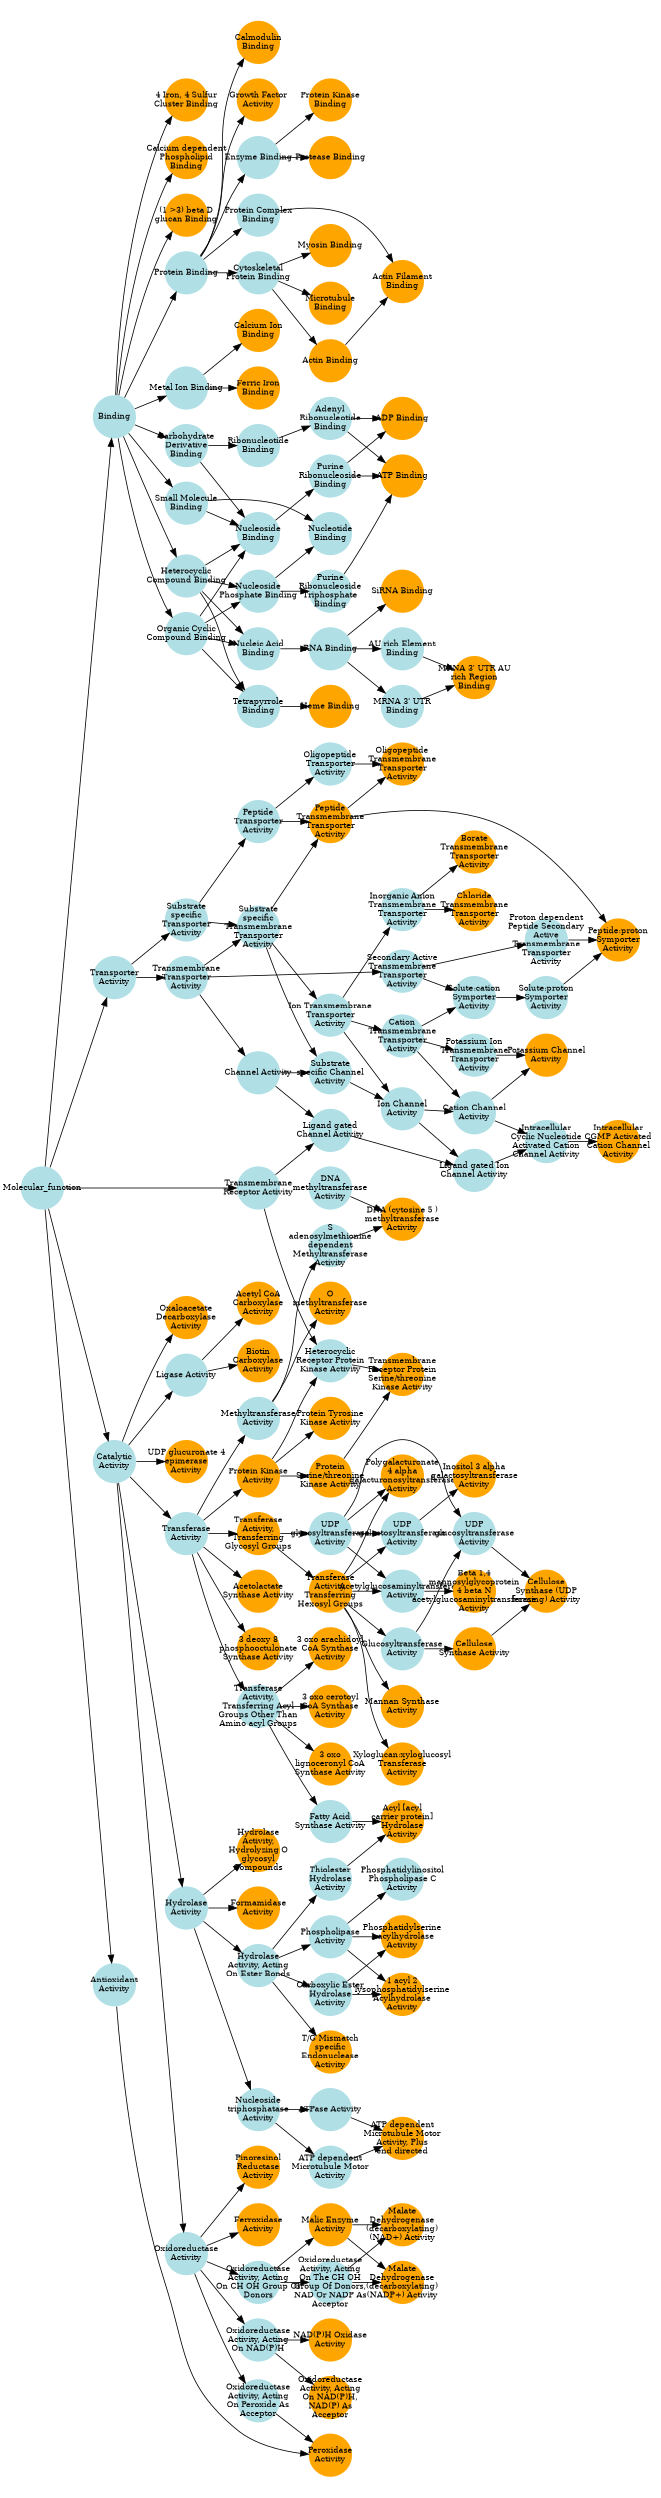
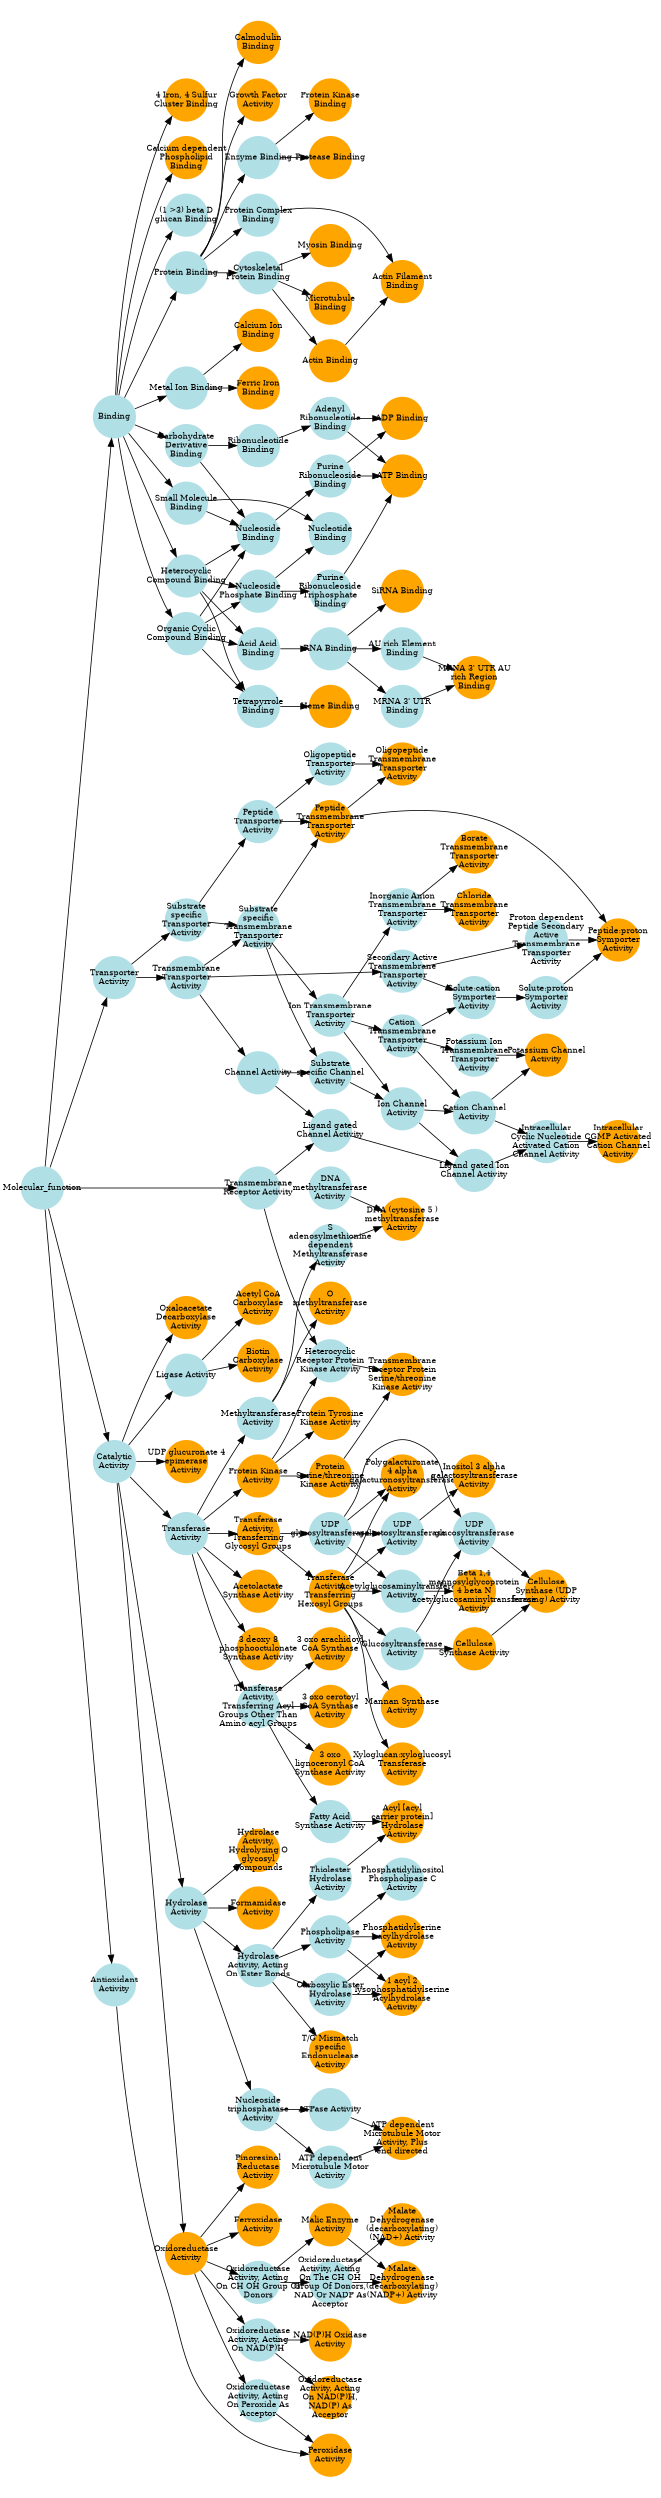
  digraph {
    rankdir=LR
    node [color=transparent fillcolor=powderblue fixedsize=true fontsize=10 shape=circle style=filled]
    edge [color="#000000" lty=solid]
    n1 [label=Molecular_function width=0.75]
    n2 [label=Binding width=0.75]
    n3 [label="Catalytic\nActivity" width=0.75]
    n4 [label="Transmembrane\nReceptor Activity" width=0.75]
    n5 [label="Antioxidant\nActivity" width=0.75]
    n6 [label="Transporter\nActivity" width=0.75]
    n7 [label="Protein Binding" width=0.75]
    n8 [label="Metal Ion Binding" width=0.75]
    n9 [label="Small Molecule\nBinding" width=0.75]
    n10 [label="Organic Cyclic\nCompound Binding" width=0.75]
    n11 [label="Carbohydrate\nDerivative\nBinding" width=0.75]
    n12 [label="Heterocyclic\nCompound Binding" width=0.75]
    n13 [fillcolor=orange label="4 Iron, 4 Sulfur\nCluster Binding" width=0.75]
    n14 [fillcolor=orange label="Calcium dependent\nPhospholipid\nBinding" width=0.75]
-   n15 [fillcolor=orange label="(1 >3) beta D\nglucan Binding" width=0.75]
+   n15 [label="(1 >3) beta D\nglucan Binding" width=0.75]
    n16 [label="Transferase\nActivity" width=0.75]
-   n17 [label="Oxidoreductase\nActivity" width=0.75]
+   n17 [fillcolor=orange label="Oxidoreductase\nActivity" width=0.75]
    n18 [label="Hydrolase\nActivity" width=0.75]
    n19 [fillcolor=orange label="Oxaloacetate\nDecarboxylase\nActivity" width=0.75]
    n20 [label="Ligase Activity" width=0.75]
    n21 [fillcolor=orange label="UDP glucuronate 4\nepimerase\nActivity" width=0.75]
    n22 [label="Heterocyclic\nReceptor Protein\nKinase Activity" width=0.75]
    n23 [label="Ligand gated\nChannel Activity" width=0.75]
    n24 [fillcolor=orange label="Peroxidase\nActivity" width=0.75]
    n25 [label="Substrate\nspecific\nTransporter\nActivity" width=0.75]
    n26 [label="Transmembrane\nTransporter\nActivity" width=0.75]
    n27 [label="Cytoskeletal\nProtein Binding" width=0.75]
    n28 [fillcolor=orange label="Calmodulin\nBinding" width=0.75]
    n29 [fillcolor=orange label="Growth Factor\nActivity" width=0.75]
    n30 [label="Protein Complex\nBinding" width=0.75]
    n31 [label="Enzyme Binding" width=0.75]
    n32 [fillcolor=orange label="Calcium Ion\nBinding" width=0.75]
    n33 [fillcolor=orange label="Ferric Iron\nBinding" width=0.75]
    n34 [label="Nucleoside\nBinding" width=0.75]
    n35 [label="Nucleotide\nBinding" width=0.75]
    n36 [label="Nucleoside\nPhosphate Binding" width=0.75]
-   n37 [label="Nucleic Acid\nBinding" width=0.75]
+   n37 [label="Acid Acid\nBinding" width=0.75]
    n38 [label="Tetrapyrrole\nBinding" width=0.75]
    n39 [label="Ribonucleotide\nBinding" width=0.75]
    n40 [fillcolor=orange label="Microtubule\nBinding" width=0.75]
    n41 [fillcolor=orange label="Actin Binding" width=0.75]
    n42 [fillcolor=orange label="Myosin Binding" width=0.75]
    n43 [fillcolor=orange label="Actin Filament\nBinding" width=0.75]
    n44 [fillcolor=orange label="Protease Binding" width=0.75]
    n45 [fillcolor=orange label="Protein Kinase\nBinding" width=0.75]
    n46 [fillcolor=orange label="Protein Kinase\nActivity" width=0.75]
    n47 [label="Methyltransferase\nActivity" width=0.75]
    n48 [fillcolor=orange label="Transferase\nActivity,\nTransferring\nGlycosyl Groups" width=0.75]
    n49 [label="Transferase\nActivity,\nTransferring Acyl\nGroups Other Than\nAmino acyl Groups" width=0.75]
    n50 [fillcolor=orange label="Acetolactate\nSynthase Activity" width=0.75]
    n51 [fillcolor=orange label="3 deoxy 8\nphosphooctulonate\nSynthase Activity" width=0.75]
    n52 [fillcolor=orange label="Ferroxidase\nActivity" width=0.75]
    n53 [label="Oxidoreductase\nActivity, Acting\nOn Peroxide As\nAcceptor" width=0.75]
    n54 [label="Oxidoreductase\nActivity, Acting\nOn CH OH Group Of\nDonors" width=0.75]
    n55 [label="Oxidoreductase\nActivity, Acting\nOn NAD(P)H" width=0.75]
    n56 [fillcolor=orange label="Pinoresinol\nReductase\nActivity" width=0.75]
    n57 [label="Hydrolase\nActivity, Acting\nOn Ester Bonds" width=0.75]
    n58 [label="Nucleoside\ntriphosphatase\nActivity" width=0.75]
    n59 [fillcolor=orange label="Hydrolase\nActivity,\nHydrolyzing O\nglycosyl\nCompounds" width=0.75]
    n60 [fillcolor=orange label="Formamidase\nActivity" width=0.75]
    n61 [fillcolor=orange label="Acetyl CoA\nCarboxylase\nActivity" width=0.75]
    n62 [fillcolor=orange label="Biotin\nCarboxylase\nActivity" width=0.75]
    n63 [fillcolor=orange label="Protein\nSerine/threonine\nKinase Activity" width=0.75]
    n64 [fillcolor=orange label="Protein Tyrosine\nKinase Activity" width=0.75]
    n65 [label="S\nadenosylmethionine\ndependent\nMethyltransferase\nActivity" width=0.75]
    n66 [fillcolor=orange label="O\nmethyltransferase\nActivity" width=0.75]
    n67 [label="UDP\nglycosyltransferase\nActivity" width=0.75]
    n68 [fillcolor=orange label="Transferase\nActivity,\nTransferring\nHexosyl Groups" width=0.75]
    n69 [fillcolor=orange label="3 oxo arachidoyl\nCoA Synthase\nActivity" width=0.75]
    n70 [fillcolor=orange label="3 oxo cerotoyl\nCoA Synthase\nActivity" width=0.75]
    n71 [fillcolor=orange label="3 oxo\nlignoceronyl CoA\nSynthase Activity" width=0.75]
    n72 [label="Fatty Acid\nSynthase Activity" width=0.75]
    n73 [fillcolor=orange label="Transmembrane\nReceptor Protein\nSerine/threonine\nKinase Activity" width=0.75]
    n74 [label="Ligand gated Ion\nChannel Activity" width=0.75]
    n75 [fillcolor=orange label="Malic Enzyme\nActivity" width=0.75]
    n76 [label="Oxidoreductase\nActivity, Acting\nOn The CH OH\nGroup Of Donors,\nNAD Or NADP As\nAcceptor" width=0.75]
    n77 [fillcolor=orange label="Oxidoreductase\nActivity, Acting\nOn NAD(P)H,\nNAD(P) As\nAcceptor" width=0.75]
    n78 [fillcolor=orange label="NAD(P)H Oxidase\nActivity" width=0.75]
    n79 [label="Phospholipase\nActivity" width=0.75]
    n80 [label="Carboxylic Ester\nHydrolase\nActivity" width=0.75]
    n81 [label="Thiolester\nHydrolase\nActivity" width=0.75]
    n82 [fillcolor=orange label="T/G Mismatch\nspecific\nEndonuclease\nActivity" width=0.75]
    n83 [label="ATPase Activity" width=0.75]
    n84 [label="ATP dependent\nMicrotubule Motor\nActivity" width=0.75]
    n85 [label="Phosphatidylinositol\nPhospholipase C\nActivity" width=0.75]
    n86 [fillcolor=orange label="Phosphatidylserine\n1 acylhydrolase\nActivity" width=0.75]
    n87 [fillcolor=orange label="1 acyl 2\nlysophosphatidylserine\nAcylhydrolase\nActivity" width=0.75]
    n88 [fillcolor=orange label="Acyl [acyl\ncarrier protein]\nHydrolase\nActivity" width=0.75]
    n89 [fillcolor=orange label="DNA (cytosine 5 )\nmethyltransferase\nActivity" width=0.75]
    n90 [label="DNA\nmethyltransferase\nActivity" width=0.75]
    n91 [label="UDP\ngalactosyltransferase\nActivity" width=0.75]
    n92 [label="UDP\nglucosyltransferase\nActivity" width=0.75]
    n93 [fillcolor=orange label="Polygalacturonate\n4 alpha\ngalacturonosyltransferase\nActivity" width=0.75]
    n94 [label="Acetylglucosaminyltransferase\nActivity" width=0.75]
    n95 [label="Glucosyltransferase\nActivity" width=0.75]
    n96 [fillcolor=orange label="Xyloglucan:xyloglucosyl\nTransferase\nActivity" width=0.75]
    n97 [fillcolor=orange label="Mannan Synthase\nActivity" width=0.75]
    n98 [fillcolor=orange label="Inositol 3 alpha\ngalactosyltransferase\nActivity" width=0.75]
    n99 [fillcolor=orange label="Cellulose\nSynthase (UDP\nforming) Activity" width=0.75]
    n100 [fillcolor=orange label="Beta 1,4\nmannosylglycoprotein\n4 beta N\nacetylglucosaminyltransferase\nActivity" width=0.75]
    n101 [fillcolor=orange label="Cellulose\nSynthase Activity" width=0.75]
    n102 [fillcolor=orange label="ATP dependent\nMicrotubule Motor\nActivity, Plus\nend directed" width=0.75]
    n103 [label="Purine\nRibonucleoside\nBinding" width=0.75]
    n104 [label="Purine\nRibonucleoside\nTriphosphate\nBinding" width=0.75]
    n105 [label="RNA Binding" width=0.75]
    n106 [fillcolor=orange label="Heme Binding" width=0.75]
    n107 [label="Adenyl\nRibonucleotide\nBinding" width=0.75]
    n108 [fillcolor=orange label="ADP Binding" width=0.75]
    n109 [fillcolor=orange label="ATP Binding" width=0.75]
    n110 [label="Peptide\nTransporter\nActivity" width=0.75]
    n111 [label="Substrate\nspecific\nTransmembrane\nTransporter\nActivity" width=0.75]
    n112 [label="Channel Activity" width=0.75]
    n113 [label="Secondary Active\nTransmembrane\nTransporter\nActivity" width=0.75]
    n114 [label="Oligopeptide\nTransporter\nActivity" width=0.75]
    n115 [fillcolor=orange label="Peptide\nTransmembrane\nTransporter\nActivity" width=0.75]
    n116 [label="Ion Transmembrane\nTransporter\nActivity" width=0.75]
    n117 [label="Substrate\nspecific Channel\nActivity" width=0.75]
    n118 [fillcolor=orange label="Oligopeptide\nTransmembrane\nTransporter\nActivity" width=0.75]
    n119 [fillcolor=orange label="Peptide:proton\nSymporter\nActivity" width=0.75]
    n120 [label="Solute:cation\nSymporter\nActivity" width=0.75]
    n121 [label="Proton dependent\nPeptide Secondary\nActive\nTransmembrane\nTransporter\nActivity" width=0.75]
    n122 [label="Inorganic Anion\nTransmembrane\nTransporter\nActivity" width=0.75]
    n123 [label="Ion Channel\nActivity" width=0.75]
    n124 [label="Cation\nTransmembrane\nTransporter\nActivity" width=0.75]
    n125 [fillcolor=orange label="Borate\nTransmembrane\nTransporter\nActivity" width=0.75]
    n126 [fillcolor=orange label="Chloride\nTransmembrane\nTransporter\nActivity" width=0.75]
    n127 [label="Cation Channel\nActivity" width=0.75]
    n128 [label="Potassium Ion\nTransmembrane\nTransporter\nActivity" width=0.75]
    n129 [fillcolor=orange label="Malate\nDehydrogenase\n(decarboxylating)\n(NADP+) Activity" width=0.75]
    n130 [fillcolor=orange label="Malate\nDehydrogenase\n(decarboxylating)\n(NAD+) Activity" width=0.75]
    n131 [fillcolor=orange label="Potassium Channel\nActivity" width=0.75]
    n132 [label="Intracellular\nCyclic Nucleotide\nActivated Cation\nChannel Activity" width=0.75]
    n133 [label="Solute:proton\nSymporter\nActivity" width=0.75]
    n134 [fillcolor=orange label="Intracellular\nCGMP Activated\nCation Channel\nActivity" width=0.75]
    n135 [fillcolor=orange label="SiRNA Binding" width=0.75]
    n136 [label="MRNA 3' UTR\nBinding" width=0.75]
    n137 [label="AU rich Element\nBinding" width=0.75]
    n138 [fillcolor=orange label="MRNA 3' UTR AU\nrich Region\nBinding" width=0.75]
    n1 -> n2
    n1 -> n3
    n1 -> n4
    n1 -> n5
    n1 -> n6
    n2 -> n7
    n2 -> n8
    n2 -> n9
    n2 -> n10
    n2 -> n11
    n2 -> n12
    n2 -> n13
    n2 -> n14
    n2 -> n15
    n3 -> n16
    n3 -> n17
    n3 -> n18
    n3 -> n19
    n3 -> n20
    n3 -> n21
    n4 -> n22
    n4 -> n23
    n5 -> n24
    n6 -> n25
    n6 -> n26
    n7 -> n27
    n7 -> n28
    n7 -> n29
    n7 -> n30
    n7 -> n31
    n8 -> n32
    n8 -> n33
    n9 -> n34
    n9 -> n35
    n10 -> n34
    n10 -> n36
    n10 -> n37
    n10 -> n38
    n11 -> n34
    n11 -> n39
    n12 -> n34
    n12 -> n36
    n12 -> n37
    n12 -> n38
    n16 -> n46
    n16 -> n47
    n16 -> n48
    n16 -> n49
    n16 -> n50
    n16 -> n51
    n17 -> n52
    n17 -> n53
    n17 -> n54
    n17 -> n55
    n17 -> n56
    n18 -> n57
    n18 -> n58
    n18 -> n59
    n18 -> n60
    n20 -> n61
    n20 -> n62
    n22 -> n73
    n23 -> n74
    n25 -> n110
    n25 -> n111
    n26 -> n111
    n26 -> n112
    n26 -> n113
    n27 -> n40
    n27 -> n41
    n27 -> n42
    n30 -> n43
    n31 -> n44
    n31 -> n45
    n34 -> n103
    n36 -> n35
    n36 -> n104
    n37 -> n105
    n38 -> n106
    n39 -> n107
    n41 -> n43
    n46 -> n22
    n46 -> n63
    n46 -> n64
    n47 -> n65
    n47 -> n66
    n48 -> n67
    n48 -> n68
    n49 -> n69
    n49 -> n70
    n49 -> n71
    n49 -> n72
    n53 -> n24
    n54 -> n75
    n54 -> n76
    n55 -> n77
    n55 -> n78
    n57 -> n79
    n57 -> n80
    n57 -> n81
    n57 -> n82
    n58 -> n83
    n58 -> n84
    n63 -> n73
    n65 -> n89
    n67 -> n91
    n67 -> n92
    n67 -> n93
    n67 -> n94
    n68 -> n91
    n68 -> n93
    n68 -> n94
    n68 -> n95
    n68 -> n96
    n68 -> n97
    n72 -> n88
    n74 -> n132
    n75 -> n129
-   n75 -> n130
    n76 -> n129
    n76 -> n130
    n79 -> n85
    n79 -> n86
    n79 -> n87
    n80 -> n86
    n80 -> n87
    n81 -> n88
    n83 -> n102
    n84 -> n102
    n90 -> n89
    n91 -> n98
    n92 -> n99
    n94 -> n100
    n95 -> n92
    n95 -> n101
    n101 -> n99
    n103 -> n108
    n103 -> n109
    n104 -> n109
    n105 -> n135
    n105 -> n136
    n105 -> n137
    n107 -> n108
    n107 -> n109
    n110 -> n114
    n110 -> n115
    n111 -> n115
    n111 -> n116
    n111 -> n117
    n112 -> n23
    n112 -> n117
    n113 -> n120
    n113 -> n121
    n114 -> n118
    n115 -> n118
    n115 -> n119
    n116 -> n122
    n116 -> n123
    n116 -> n124
    n117 -> n123
    n120 -> n133
    n121 -> n119
    n122 -> n125
    n122 -> n126
    n123 -> n74
    n123 -> n127
    n124 -> n120
    n124 -> n127
    n124 -> n128
    n127 -> n131
    n127 -> n132
    n128 -> n131
    n132 -> n134
    n133 -> n119
    n136 -> n138
    n137 -> n138
  }
